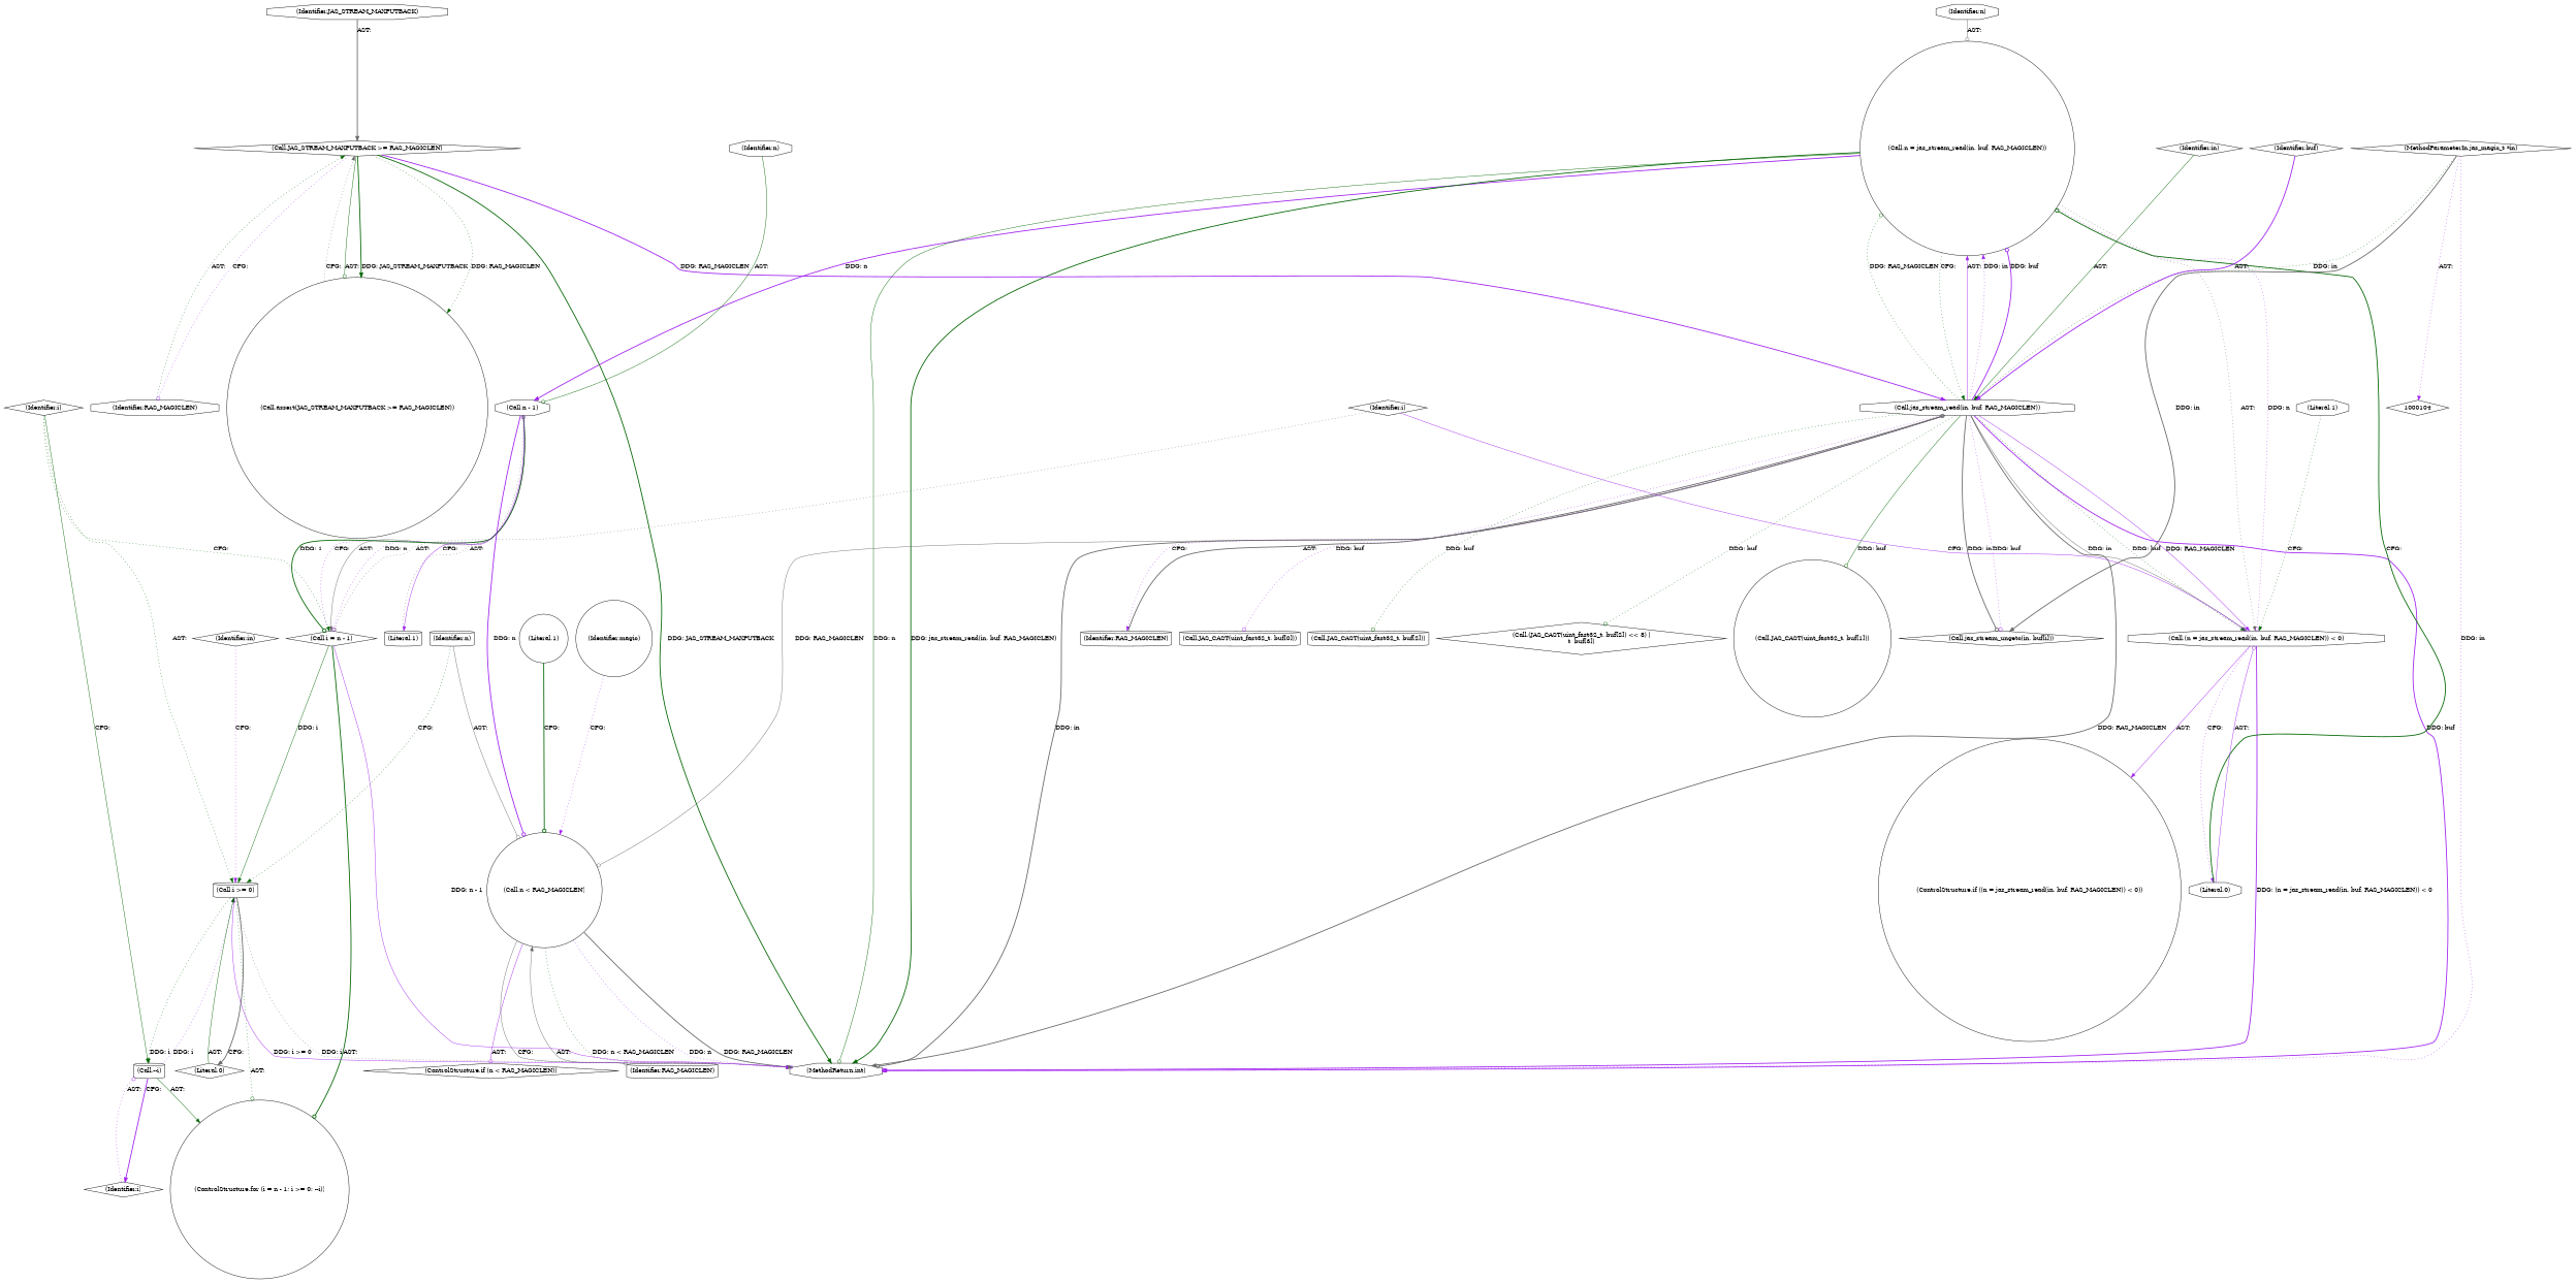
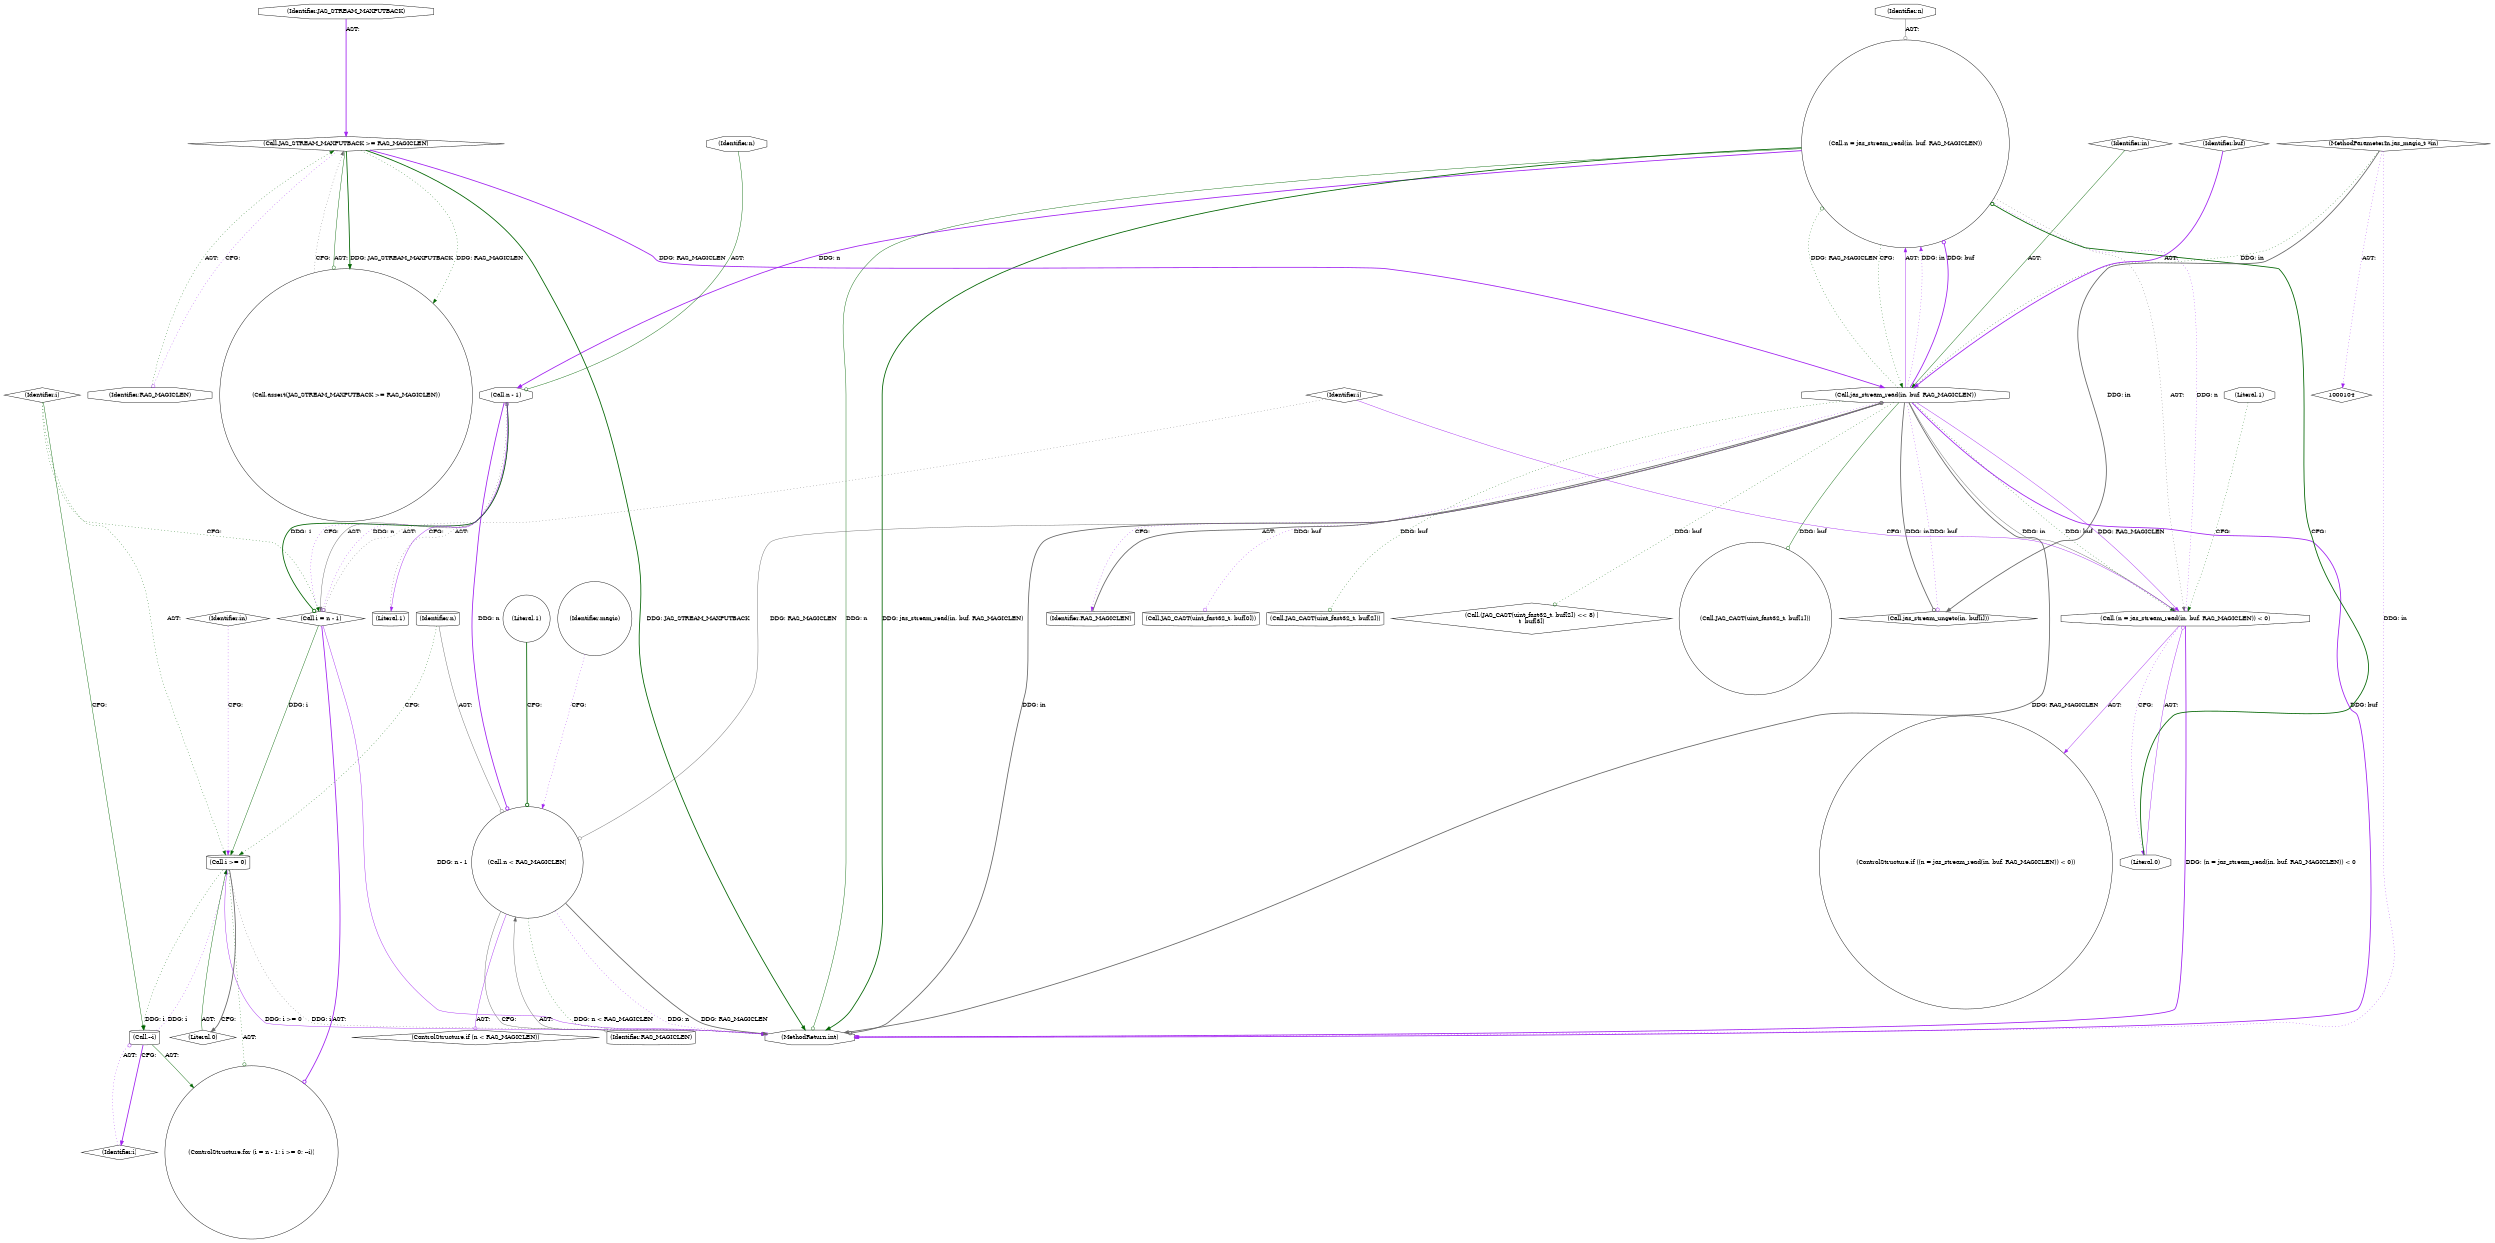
  digraph {
    node [shape=diamond]
    edge [arrowhead=normal color=purple style=dotted]
    n1 [label="(Call,n = jas_stream_read(in, buf, RAS_MAGICLEN))" shape=circle]
    n2 [label="(Call,jas_stream_read(in, buf, RAS_MAGICLEN))" shape=octagon]
    n3 [label="(Call,(n = jas_stream_read(in, buf, RAS_MAGICLEN)) < 0)" shape=octagon]
    n4 [label="(Call,n - 1)" shape=octagon]
    n5 [label="(MethodReturn,int)" shape=octagon]
    n6 [label="(Call,n < RAS_MAGICLEN)" shape=circle]
    n7 [label="(Identifier,RAS_MAGICLEN)" shape=cylinder]
    n8 [label="(Call,JAS_CAST(uint_fast32_t, buf[0]))" shape=cylinder]
    n9 [label="(Call,JAS_CAST(uint_fast32_t, buf[2]))" shape=cylinder]
    n10 [label="(Call,(JAS_CAST(uint_fast32_t, buf[2]) << 8) |\n\t  buf[3])"]
    n11 [label="(Call,JAS_CAST(uint_fast32_t, buf[1]))" shape=circle]
    n12 [label="(Call,jas_stream_ungetc(in, buf[i]))"]
    n13 [label="(ControlStructure,if ((n = jas_stream_read(in, buf, RAS_MAGICLEN)) < 0))" shape=circle]
    n14 [label="(Literal,0)" shape=octagon]
    n15 [label="(Call,i = n - 1)"]
    n16 [label="(Literal,1)" shape=cylinder]
    n17 [label="(ControlStructure,if (n < RAS_MAGICLEN))"]
    n18 [label="(Identifier,RAS_MAGICLEN)" shape=cylinder]
    n19 [label="(MethodParameterIn,jas_magic_t *in)"]
    1000104
    n21 [label="(Call,JAS_STREAM_MAXPUTBACK >= RAS_MAGICLEN)"]
    n22 [label="(Identifier,RAS_MAGICLEN)" shape=octagon]
    n23 [label="(Call,assert(JAS_STREAM_MAXPUTBACK >= RAS_MAGICLEN))" shape=circle]
    n24 [label="(Call,i >= 0)" shape=cylinder]
    n25 [label="(ControlStructure,for (i = n - 1; i >= 0; --i))" shape=circle]
    n26 [label="(Call,--i)" shape=cylinder]
    n27 [label="(Literal,0)"]
    n28 [label="(Identifier,i)"]
    n29 [label="(Identifier,in)"]
    n30 [label="(Identifier,buf)"]
    n31 [label="(Literal,1)" shape=octagon]
    n32 [label="(Identifier,n)" shape=octagon]
    n33 [label="(Literal,1)" shape=circle]
    n34 [label="(Identifier,magic)" shape=circle]
    n35 [label="(Identifier,in)"]
    n36 [label="(Identifier,n)" shape=octagon]
    n37 [label="(Identifier,JAS_STREAM_MAXPUTBACK)" shape=octagon]
    n38 [label="(Identifier,n)" shape=cylinder]
    n39 [label="(Identifier,i)"]
    n40 [label="(Identifier,i)"]
    n1 -> n2 [color=darkgreen label="CFG: "]
    n1 -> n3 [color=gray40 label="AST: "]
    n1 -> n3 [arrowhead=odot label="DDG: n"]
    n1 -> n4 [label="DDG: n" style=bold]
    n1 -> n5 [arrowhead=odot color=darkgreen label="DDG: n" style=solid]
    n1 -> n5 [color=darkgreen label="DDG: jas_stream_read(in, buf, RAS_MAGICLEN)" style=bold]
    n2 -> n1 [label="AST: " style=solid]
    n2 -> n1 [label="DDG: in"]
    n2 -> n1 [arrowhead=odot label="DDG: buf" style=bold]
    n2 -> n1 [arrowhead=odot color=darkgreen label="DDG: RAS_MAGICLEN"]
    n2 -> n3 [color=gray40 label="DDG: in" style=solid]
    n2 -> n3 [color=darkgreen label="DDG: buf"]
    n2 -> n3 [label="DDG: RAS_MAGICLEN" style=solid]
    n2 -> n5 [label="DDG: buf" style=bold]
    n2 -> n5 [arrowhead=odot color=gray40 label="DDG: in" style=bold]
    n2 -> n5 [color=gray40 label="DDG: RAS_MAGICLEN" style=bold]
    n2 -> n6 [arrowhead=odot color=gray40 label="DDG: RAS_MAGICLEN" style=solid]
    n2 -> n7 [label="CFG: "]
    n2 -> n8 [arrowhead=odot label="DDG: buf"]
    n2 -> n9 [arrowhead=odot color=darkgreen label="DDG: buf"]
    n2 -> n10 [arrowhead=odot color=darkgreen label="DDG: buf"]
    n2 -> n11 [arrowhead=odot color=darkgreen label="DDG: buf" style=solid]
    n2 -> n12 [arrowhead=odot color=gray40 label="DDG: in" style=bold]
    n2 -> n12 [arrowhead=odot label="DDG: buf"]
    n3 -> n5 [arrowhead=odot label="DDG: (n = jas_stream_read(in, buf, RAS_MAGICLEN)) < 0" style=bold]
    n3 -> n13 [label="AST: " style=solid]
    n3 -> n14 [label="CFG: "]
    n4 -> n6 [arrowhead=odot label="DDG: n" style=bold]
    n4 -> n15 [color=gray40 label="AST: " style=solid]
    n4 -> n15 [arrowhead=odot label="DDG: n"]
    n4 -> n15 [arrowhead=odot color=darkgreen label="DDG: 1" style=bold]
    n4 -> n16 [label="CFG: " style=solid]
    n6 -> n5 [color=darkgreen label="DDG: n < RAS_MAGICLEN"]
    n6 -> n5 [label="DDG: n"]
    n6 -> n5 [color=gray40 label="DDG: RAS_MAGICLEN" style=bold]
    n6 -> n17 [arrowhead=odot label="AST: " style=solid]
    n6 -> n18 [arrowhead=odot color=gray40 label="CFG: " style=solid]
    n7 -> n2 [arrowhead=odot color=gray40 label="AST: " style=bold]
    n14 -> n1 [arrowhead=odot color=darkgreen label="CFG: " style=bold]
    n14 -> n3 [arrowhead=odot label="AST: " style=solid]
    n15 -> n4 [arrowhead=odot label="CFG: "]
    n15 -> n5 [label="DDG: n - 1" style=solid]
    n15 -> n24 [color=darkgreen label="DDG: i" style=solid]
-   n15 -> n25 [arrowhead=odot color=darkgreen label="AST: " style=bold]
+   n15 -> n25 [arrowhead=odot label="AST: " style=bold]
    n16 -> n4 [arrowhead=odot color=gray40 label="AST: "]
    n18 -> n6 [color=gray40 label="AST: " style=solid]
-   n19 -> n2 [color=darkgreen label="DDG: in"]
+   n19 -> n2 [arrowhead=odot color=darkgreen label="DDG: in"]
    n19 -> n5 [arrowhead=odot label="DDG: in"]
    n19 -> n12 [color=gray40 label="DDG: in" style=bold]
    n19 -> 1000104 [label="AST: "]
    n21 -> n2 [label="DDG: RAS_MAGICLEN" style=bold]
    n21 -> n5 [color=darkgreen label="DDG: JAS_STREAM_MAXPUTBACK" style=bold]
    n21 -> n22 [arrowhead=odot label="CFG: "]
    n21 -> n23 [arrowhead=odot color=darkgreen label="AST: " style=solid]
    n21 -> n23 [color=darkgreen label="DDG: JAS_STREAM_MAXPUTBACK" style=bold]
    n21 -> n23 [color=darkgreen label="DDG: RAS_MAGICLEN"]
    n22 -> n21 [color=darkgreen label="AST: "]
    n23 -> n21 [color=gray40 label="CFG: "]
    n24 -> n5 [arrowhead=odot label="DDG: i >= 0" style=solid]
    n24 -> n5 [color=gray40 label="DDG: i"]
    n24 -> n25 [arrowhead=odot color=darkgreen label="AST: "]
    n24 -> n26 [color=darkgreen label="DDG: i"]
    n24 -> n27 [color=gray40 label="CFG: " style=bold]
    n26 -> n24 [label="DDG: i"]
    n26 -> n25 [color=darkgreen label="AST: " style=solid]
    n26 -> n28 [label="CFG: " style=bold]
    n27 -> n24 [color=darkgreen label="AST: " style=solid]
    n28 -> n26 [arrowhead=odot label="AST: "]
    n29 -> n2 [color=darkgreen label="AST: " style=solid]
    n30 -> n2 [label="AST: " style=bold]
    n31 -> n3 [color=darkgreen label="CFG: "]
    n32 -> n1 [arrowhead=odot color=gray40 label="AST: " style=solid]
    n33 -> n6 [arrowhead=odot color=darkgreen label="CFG: " style=bold]
    n34 -> n6 [label="CFG: "]
    n35 -> n24 [label="CFG: "]
    n36 -> n4 [arrowhead=odot color=darkgreen label="AST: " style=solid]
-   n37 -> n21 [color=gray40 label="AST: " style=bold]
+   n37 -> n21 [label="AST: " style=bold]
    n38 -> n6 [arrowhead=odot color=gray40 label="AST: " style=solid]
    n38 -> n24 [color=darkgreen label="CFG: "]
    n39 -> n15 [color=darkgreen label="CFG: "]
    n39 -> n24 [color=darkgreen label="AST: "]
    n39 -> n26 [color=darkgreen label="CFG: " style=solid]
    n40 -> n3 [arrowhead=odot label="CFG: " style=solid]
    n40 -> n15 [arrowhead=odot color=gray40 label="AST: "]
  }
